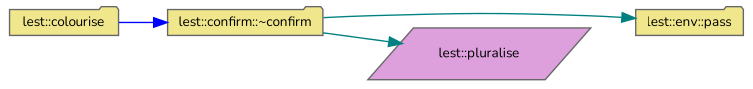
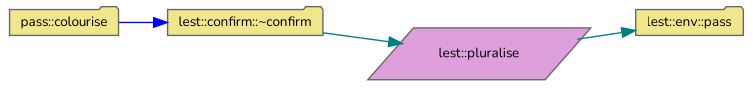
  digraph {
    fontname=Nunito
    rankdir=LR
    node [color=grey40 fillcolor=khaki fontname=Nunito fontsize=10 shape=folder style=filled]
    edge [color=teal fontname=Nunito fontsize=10 labelfontname=Helvetica labelfontsize=10 style=solid]
    n1 [color=gray40 fontcolor=black height=0.2 label="lest::confirm::~confirm" width=0.4]
    n2 [height=0.2 label="lest::env::pass" width=0.4]
    n3 [fillcolor=plum height=0.2 label="lest::pluralise" shape=parallelogram width=0.4]
-   n4 [height=0.2 label="lest::colourise" width=0.4]
-   n1 -> n2
+   n4 [height=0.2 label="pass::colourise" width=0.4]
+   n3 -> n2
    n1 -> n3
    n4 -> n1 [color=blue]
  }
